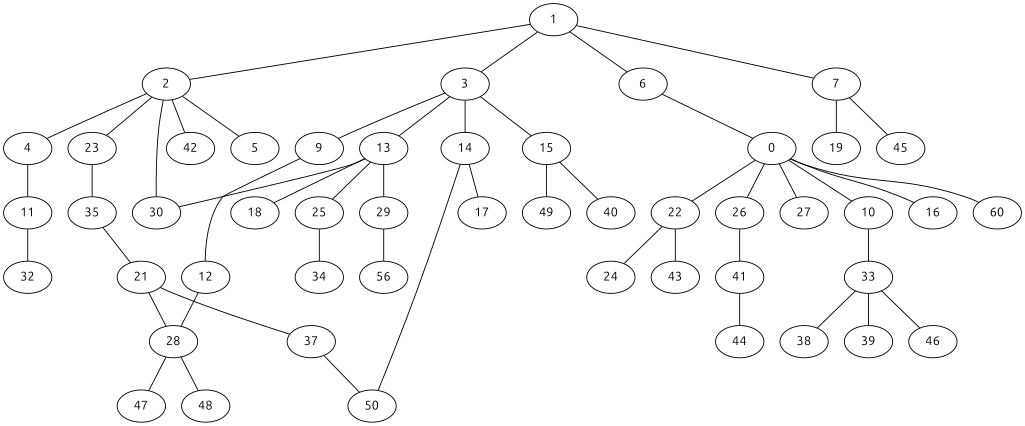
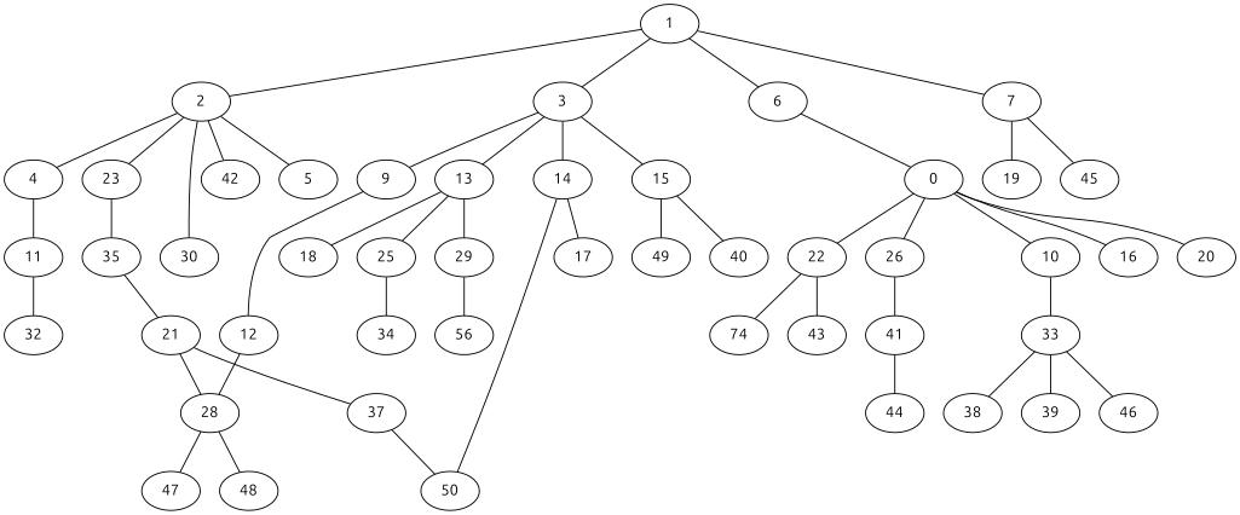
  graph {
    fontname=Ubuntu
    node [fontname=Ubuntu]
    edge [fontname=Ubuntu]
    1
    2
    3
    6
    7
    4
    5
    23
    30
    42
    9
    13
    14
    15
    n15 [label=0]
    19
    45
    11
    21
    28
    37
    35
    12
    18
    25
    29
    17
    50
    40
    49
    10
    16
-   20 [label=60]
+   20
    22
    26
-   27
    32
    47
    48
    34
    n41 [label=56]
    33
-   24
+   24 [label=74]
    43
    41
    38
    39
    46
    44
    1 -- 2
    1 -- 3
    1 -- 6
    1 -- 7
    2 -- 4
    2 -- 5
    2 -- 23
    2 -- 30
    2 -- 42
    3 -- 9
    3 -- 13
    3 -- 14
    3 -- 15
    6 -- n15
    7 -- 19
    7 -- 45
    4 -- 11
    23 -- 35
    9 -- 12
-   13 -- 30
    13 -- 18
    13 -- 25
    13 -- 29
    14 -- 17
    14 -- 50
    15 -- 40
    15 -- 49
    n15 -- 10
    n15 -- 16
    n15 -- 20
    n15 -- 22
    n15 -- 26
-   n15 -- 27
    11 -- 32
    21 -- 28
    21 -- 37
    28 -- 47
    28 -- 48
    37 -- 50
    35 -- 21
    12 -- 28
    25 -- 34
    29 -- n41
    10 -- 33
    22 -- 24
    22 -- 43
    26 -- 41
    33 -- 38
    33 -- 39
    33 -- 46
    41 -- 44
  }
